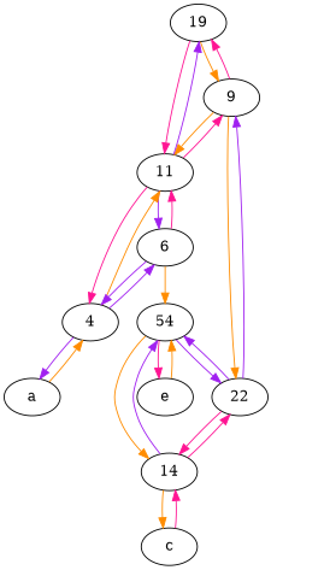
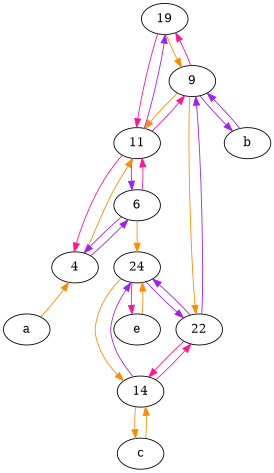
  digraph {
    edge [color=purple]
    19
    9
    11
    22
+   b
    4
    6
-   24 [label=54]
+   24
    14
    e
    a
    c
    19 -> 9 [color=darkorange]
    19 -> 11 [color=deeppink]
    9 -> 19 [color=deeppink]
    9 -> 11 [color=darkorange]
    9 -> 22 [color=darkorange]
+   9 -> b
    11 -> 19
    11 -> 9 [color=deeppink]
    11 -> 4 [color=deeppink]
    11 -> 6
    22 -> 9
    22 -> 24
    22 -> 14 [color=deeppink]
+   b -> 9
    4 -> 11 [color=darkorange]
    4 -> 6
-   4 -> a
    6 -> 11 [color=deeppink]
    6 -> 4
    6 -> 24 [color=darkorange]
    24 -> 22
    24 -> 14 [color=darkorange]
    24 -> e [color=deeppink]
    14 -> 22 [color=deeppink]
    14 -> 24
    14 -> c [color=darkorange]
    e -> 24 [color=darkorange]
    a -> 4 [color=darkorange]
-   c -> 14 [color=deeppink]
+   c -> 14 [color=darkorange]
  }
